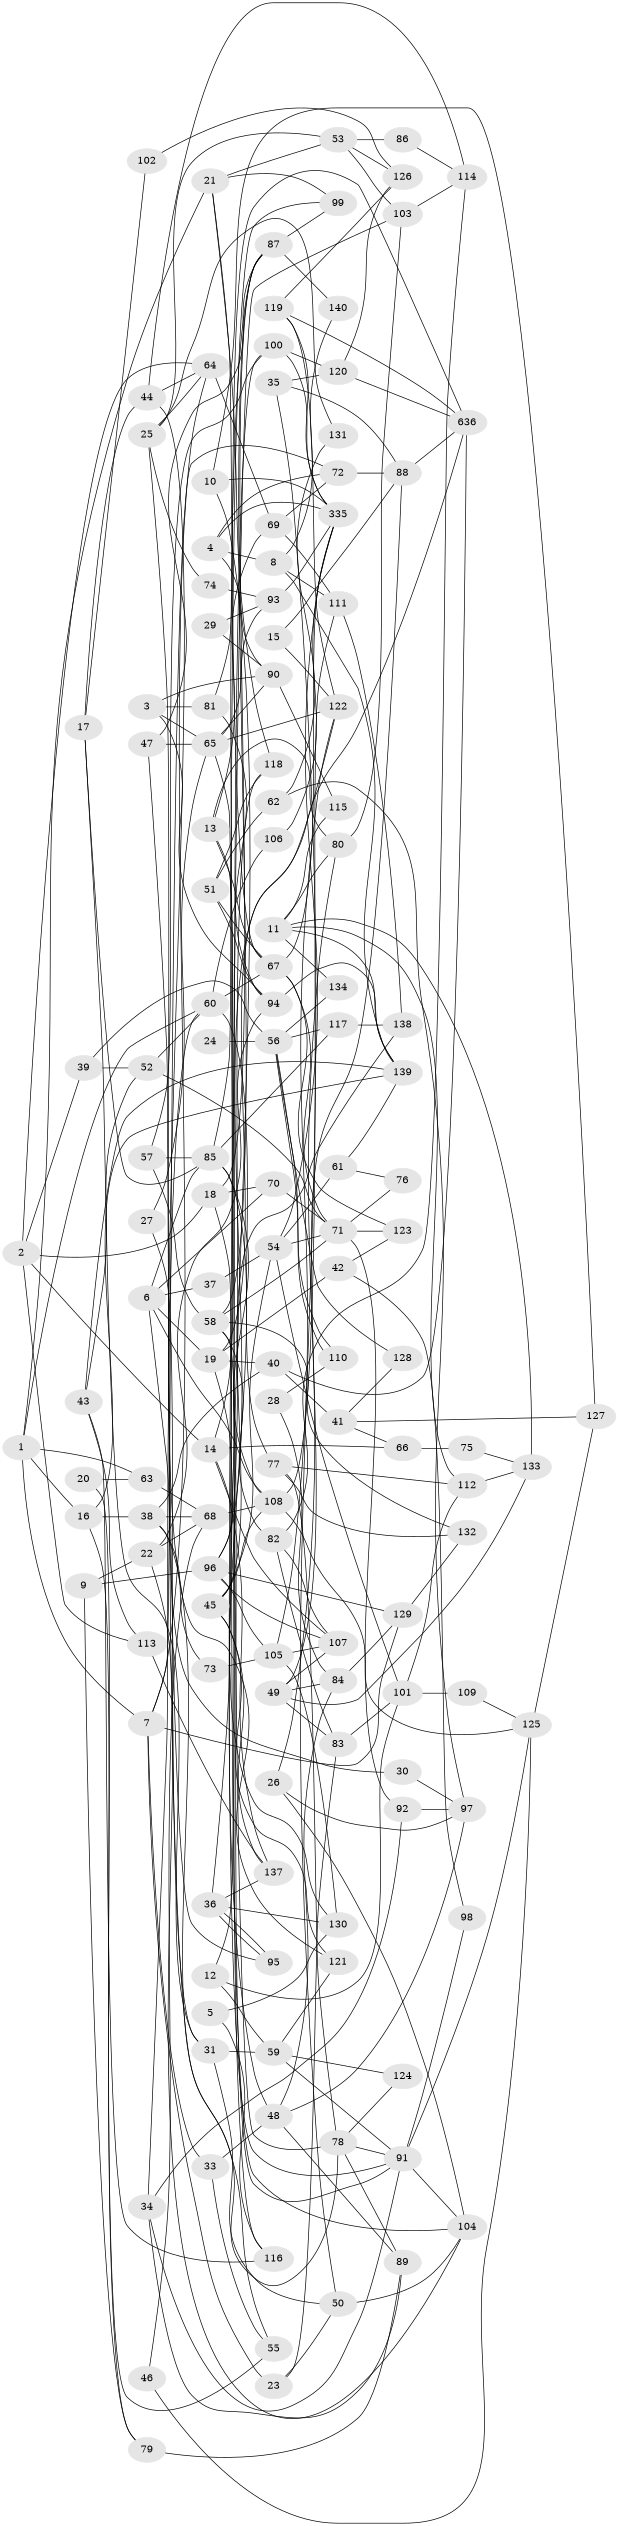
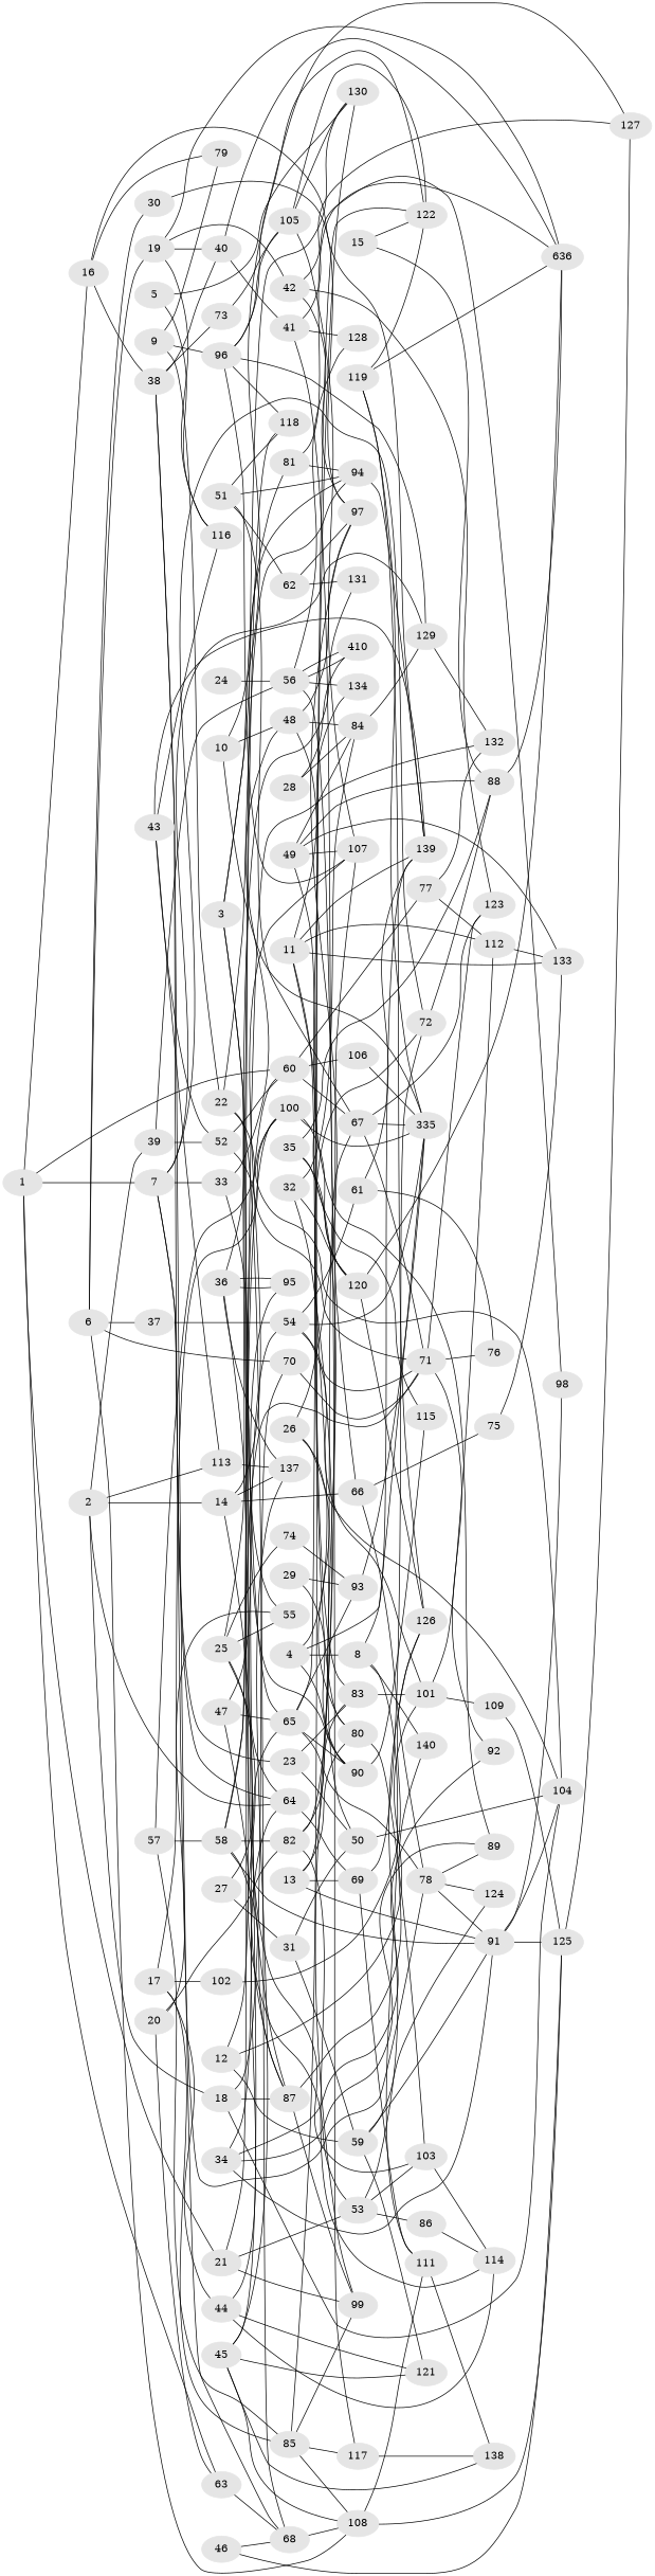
  graph {
    rankdir=LR
    node [color=gray90 style=filled]
    1
    7
    16
    21
    60
    63
    64
    72
    23
    33
    129
    139
    79
    38
    67
    53
    99
    118
    77
    106
    68
    2
    14
    18
    39
    113
    66
    87
    107
    137
    70
    104
    56
    52
    69
    3
    65
    81
    90
    94
    122
    93
    78
    n44 [label=636]
    115
    4
    8
    n48 [label=335]
    111
    140
    88
    5
    116
    130
    28
    84
-   110
+   110 [label=410]
    6
    19
    30
    37
    85
    108
    40
    42
    97
    54
    71
    117
    125
    50
    83
    48
    55
    132
    138
    9
    22
    96
    89
    105
    10
    127
    11
    80
    112
    134
    133
    103
    12
    59
    100
    101
    91
    121
    124
    120
    109
    13
    123
    98
    75
    15
    73
    17
    31
    44
    102
    114
    126
    41
    20
    82
    86
    24
    128
    25
    74
    131
    26
    27
    29
+   32
    34
    92
    35
    36
    95
    61
    43
    45
    46
    47
    49
    51
    62
    76
    57
    58
    119
    1 -- 7
    1 -- 16
    1 -- 21
    1 -- 60
    1 -- 63
    7 -- 64
    7 -- 72
    7 -- 23
    7 -- 33
    7 -- 129
    16 -- 139
    16 -- 79
    16 -- 38
-   21 -- 67
    21 -- 53
    21 -- 99
    21 -- 118
    60 -- 67
    60 -- 77
    60 -- 106
    63 -- 68
    64 -- 69
    72 -- 88
    23 -- 50
    23 -- 83
    33 -- 48
    33 -- 55
    129 -- 132
-   79 -- 89
    38 -- 68
    38 -- 78
    38 -- 40
    38 -- 73
    67 -- n48
    67 -- 71
    67 -- 123
    53 -- 103
    53 -- 126
    53 -- 86
    77 -- 132
    77 -- 112
    106 -- n48
    68 -- 108
    2 -- 64
    2 -- 14
    2 -- 18
    2 -- 39
    2 -- 113
    14 -- 66
    14 -- 87
    14 -- 107
    14 -- 137
    18 -- 87
    18 -- 70
    18 -- 104
    39 -- 56
    39 -- 52
    113 -- 137
-   77 -- 78
+   66 -- 78
    66 -- 75
    87 -- 99
    87 -- 140
    70 -- 71
    56 -- 110
    56 -- 110
    56 -- 117
    56 -- 134
    56 -- 128
    52 -- 60
    52 -- 71
    69 -- 72
    69 -- 111
    3 -- 65
    3 -- 81
    3 -- 90
    3 -- 94
    65 -- 90
    65 -- 122
    65 -- 93
    65 -- 78
    81 -- 94
    81 -- n44
    90 -- 115
    94 -- 139
    93 -- n48
    78 -- 89
    78 -- 91
    78 -- 124
    4 -- 72
    4 -- 90
    4 -- 8
    4 -- n48
    8 -- 139
    8 -- 111
    8 -- 140
    111 -- 138
    88 -- n44
    5 -- 116
    5 -- 130
    28 -- 84
    28 -- 110
    84 -- 129
    6 -- 70
    6 -- 19
    6 -- 30
    6 -- 37
-   6 -- 85
    6 -- 108
    19 -- n44
    19 -- 116
    19 -- 40
    19 -- 42
    30 -- 97
    37 -- 54
    85 -- 99
    85 -- 130
    85 -- 108
    85 -- 117
    108 -- 111
    108 -- 125
    40 -- n44
    40 -- 41
    42 -- 123
    42 -- 98
    54 -- n48
    54 -- 71
    54 -- 101
    54 -- 61
    71 -- 123
    71 -- 92
    71 -- 76
    117 -- 138
    125 -- 127
    50 -- 104
    83 -- 101
    48 -- 84
    48 -- 97
    48 -- 89
    9 -- 79
    9 -- 22
    9 -- 96
    22 -- 68
    22 -- 104
    22 -- 94
    96 -- 129
    96 -- 118
    96 -- 107
    96 -- 122
    96 -- 105
    105 -- 107
    105 -- 122
    105 -- 130
    10 -- n48
    10 -- 48
    10 -- 127
    11 -- 139
    11 -- 115
    11 -- 80
    11 -- 112
    11 -- 134
    11 -- 133
    80 -- 103
    112 -- 133
    103 -- 114
    12 -- 59
    12 -- 100
    12 -- 101
    59 -- 91
    59 -- 121
    59 -- 124
    100 -- n48
    100 -- 120
    101 -- 112
    101 -- 109
    91 -- 104
    91 -- 125
    91 -- 98
    120 -- n44
    120 -- 126
    109 -- 125
    13 -- 67
    13 -- 69
    13 -- 80
    13 -- 91
    75 -- 133
    15 -- 122
    15 -- 88
    73 -- 105
    17 -- 85
-   17 -- 31
+   17 -- 100
    17 -- 44
    17 -- 102
    31 -- 50
    31 -- 59
    44 -- 64
    44 -- 121
    44 -- 114
    102 -- 126
    41 -- 66
    41 -- 127
    41 -- 128
    20 -- 63
    20 -- 55
+   20 -- 82
    82 -- 107
    82 -- 83
    82 -- 114
    86 -- 114
    24 -- 56
    25 -- 64
    25 -- 53
    25 -- 55
    25 -- 74
    25 -- 131
    74 -- 93
    26 -- 104
    26 -- 97
    26 -- 80
    27 -- 65
    27 -- 31
    29 -- 90
    29 -- 93
+   32 -- 99
+   32 -- 84
+   32 -- 120
    34 -- 60
    34 -- 89
    34 -- 91
    34 -- 92
-   92 -- 97
+   42 -- 97
    35 -- 88
    35 -- 50
    35 -- 120
    36 -- 137
    36 -- 130
    36 -- 103
    36 -- 95
    36 -- 95
    61 -- 139
    61 -- 76
    43 -- 139
    43 -- 113
    43 -- 52
    43 -- 116
    45 -- 137
    45 -- 108
    45 -- 54
    45 -- 138
    45 -- 121
    46 -- 68
    46 -- 125
    47 -- 87
    47 -- 65
    47 -- 95
    49 -- 107
    49 -- 88
    49 -- 84
    49 -- 83
    49 -- 133
    51 -- 67
    51 -- 118
    51 -- 94
    51 -- 62
    62 -- 97
    62 -- 131
    57 -- 85
    57 -- 100
    57 -- 58
    58 -- 87
    58 -- 71
    58 -- 132
    58 -- 91
    58 -- 82
    119 -- 122
    119 -- n44
    119 -- n48
    119 -- 126
  }
